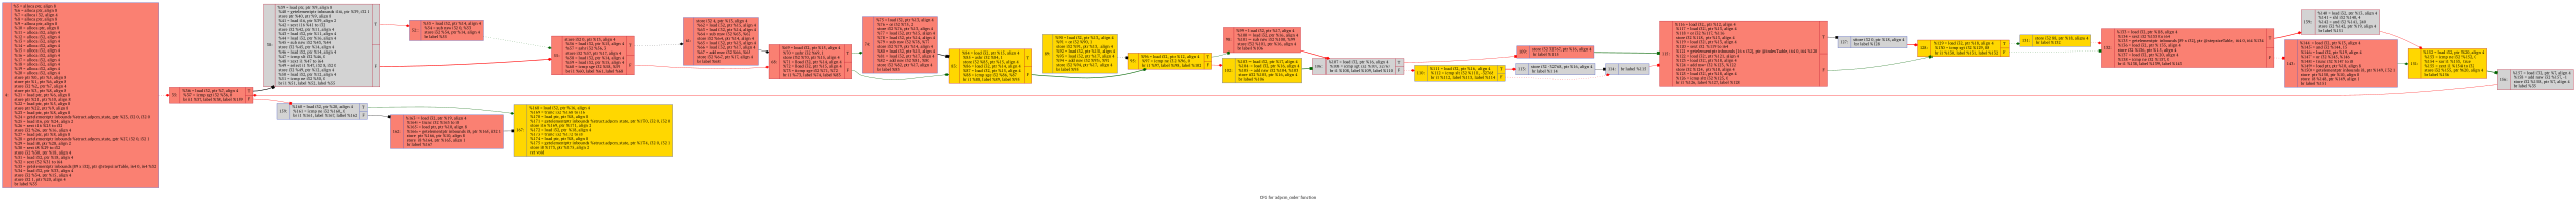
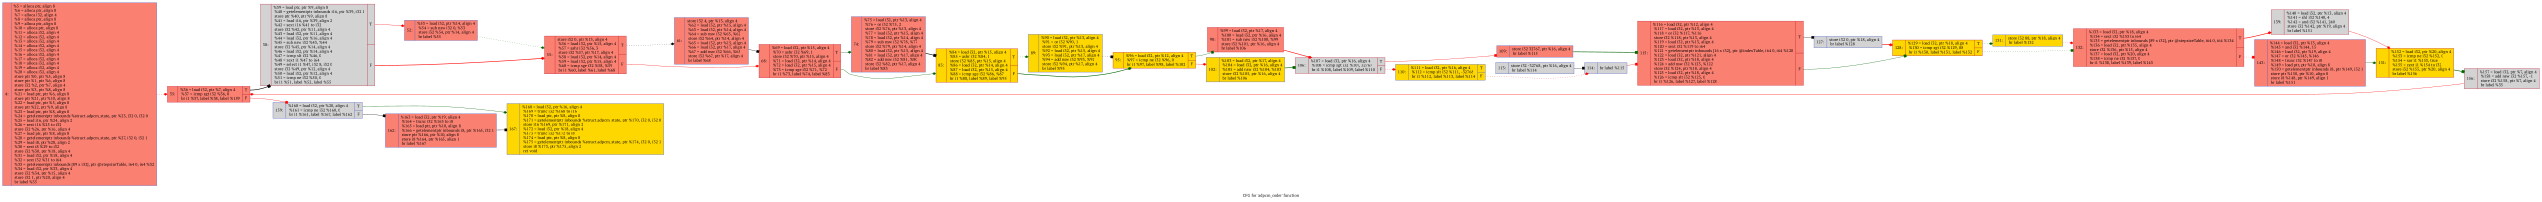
  digraph {
    fontname="PT Serif"
    label="CFG for 'adpcm_coder' function"
    rankdir=LR
    node [color="#3d50c3ff" fillcolor=salmon fontname="PT Serif" shape=record style=filled]
    edge [arrowhead=diamond color=red fontname="PT Serif" style=solid]
    n1 [label="{4:\l|  %5 = alloca ptr, align 8\l  %6 = alloca ptr, align 8\l  %7 = alloca i32, align 4\l  %8 = alloca ptr, align 8\l  %9 = alloca ptr, align 8\l  %10 = alloca ptr, align 8\l  %11 = alloca i32, align 4\l  %12 = alloca i32, align 4\l  %13 = alloca i32, align 4\l  %14 = alloca i32, align 4\l  %15 = alloca i32, align 4\l  %16 = alloca i32, align 4\l  %17 = alloca i32, align 4\l  %18 = alloca i32, align 4\l  %19 = alloca i32, align 4\l  %20 = alloca i32, align 4\l  store ptr %0, ptr %5, align 8\l  store ptr %1, ptr %6, align 8\l  store i32 %2, ptr %7, align 4\l  store ptr %3, ptr %8, align 8\l  %21 = load ptr, ptr %6, align 8\l  store ptr %21, ptr %10, align 8\l  %22 = load ptr, ptr %5, align 8\l  store ptr %22, ptr %9, align 8\l  %23 = load ptr, ptr %8, align 8\l  %24 = getelementptr inbounds %struct.adpcm_state, ptr %23, i32 0, i32 0\l  %25 = load i16, ptr %24, align 2\l  %26 = sext i16 %25 to i32\l  store i32 %26, ptr %16, align 4\l  %27 = load ptr, ptr %8, align 8\l  %28 = getelementptr inbounds %struct.adpcm_state, ptr %27, i32 0, i32 1\l  %29 = load i8, ptr %28, align 2\l  %30 = sext i8 %29 to i32\l  store i32 %30, ptr %18, align 4\l  %31 = load i32, ptr %18, align 4\l  %32 = sext i32 %31 to i64\l  %33 = getelementptr inbounds [89 x i32], ptr @stepsizeTable, i64 0, i64 %32\l  %34 = load i32, ptr %33, align 4\l  store i32 %34, ptr %15, align 4\l  store i32 1, ptr %20, align 4\l  br label %35\l}"]
    n2 [color="#b70d28ff" label="{35:\l|  %36 = load i32, ptr %7, align 4\l  %37 = icmp sgt i32 %36, 0\l  br i1 %37, label %38, label %159\l|{<s0>T|<s1>F}}"]
    n3 [color="#b70d28ff" fillcolor=lightgrey label="{38:\l|  %39 = load ptr, ptr %9, align 8\l  %40 = getelementptr inbounds i16, ptr %39, i32 1\l  store ptr %40, ptr %9, align 8\l  %41 = load i16, ptr %39, align 2\l  %42 = sext i16 %41 to i32\l  store i32 %42, ptr %11, align 4\l  %43 = load i32, ptr %11, align 4\l  %44 = load i32, ptr %16, align 4\l  %45 = sub nsw i32 %43, %44\l  store i32 %45, ptr %14, align 4\l  %46 = load i32, ptr %14, align 4\l  %47 = icmp slt i32 %46, 0\l  %48 = zext i1 %47 to i64\l  %49 = select i1 %47, i32 8, i32 0\l  store i32 %49, ptr %12, align 4\l  %50 = load i32, ptr %12, align 4\l  %51 = icmp ne i32 %50, 0\l  br i1 %51, label %52, label %55\l|{<s0>T|<s1>F}}"]
    n4 [fillcolor=lightgrey label="{159:\l|  %160 = load i32, ptr %20, align 4\l  %161 = icmp ne i32 %160, 0\l  br i1 %161, label %167, label %162\l|{<s0>T|<s1>F}}"]
    n5 [label="{52:\l|  %53 = load i32, ptr %14, align 4\l  %54 = sub nsw i32 0, %53\l  store i32 %54, ptr %14, align 4\l  br label %55\l}"]
    n6 [color="#b70d28ff" label="{55:\l|  store i32 0, ptr %13, align 4\l  %56 = load i32, ptr %15, align 4\l  %57 = ashr i32 %56, 3\l  store i32 %57, ptr %17, align 4\l  %58 = load i32, ptr %14, align 4\l  %59 = load i32, ptr %15, align 4\l  %60 = icmp sge i32 %58, %59\l  br i1 %60, label %61, label %68\l|{<s0>T|<s1>F}}"]
    n7 [fillcolor=gold label="{167:\l|  %168 = load i32, ptr %16, align 4\l  %169 = trunc i32 %168 to i16\l  %170 = load ptr, ptr %8, align 8\l  %171 = getelementptr inbounds %struct.adpcm_state, ptr %170, i32 0, i32 0\l  store i16 %169, ptr %171, align 2\l  %172 = load i32, ptr %18, align 4\l  %173 = trunc i32 %172 to i8\l  %174 = load ptr, ptr %8, align 8\l  %175 = getelementptr inbounds %struct.adpcm_state, ptr %174, i32 0, i32 1\l  store i8 %173, ptr %175, align 2\l  ret void\l}"]
    n8 [label="{162:\l|  %163 = load i32, ptr %19, align 4\l  %164 = trunc i32 %163 to i8\l  %165 = load ptr, ptr %10, align 8\l  %166 = getelementptr inbounds i8, ptr %165, i32 1\l  store ptr %166, ptr %10, align 8\l  store i8 %164, ptr %165, align 1\l  br label %167\l}"]
    n9 [label="{61:\l|  store i32 4, ptr %13, align 4\l  %62 = load i32, ptr %15, align 4\l  %63 = load i32, ptr %14, align 4\l  %64 = sub nsw i32 %63, %62\l  store i32 %64, ptr %14, align 4\l  %65 = load i32, ptr %15, align 4\l  %66 = load i32, ptr %17, align 4\l  %67 = add nsw i32 %66, %65\l  store i32 %67, ptr %17, align 4\l  br label %68\l}"]
    n10 [color="#b70d28ff" label="{68:\l|  %69 = load i32, ptr %15, align 4\l  %70 = ashr i32 %69, 1\l  store i32 %70, ptr %15, align 4\l  %71 = load i32, ptr %14, align 4\l  %72 = load i32, ptr %15, align 4\l  %73 = icmp sge i32 %71, %72\l  br i1 %73, label %74, label %83\l|{<s0>T|<s1>F}}"]
    n11 [label="{74:\l|  %75 = load i32, ptr %13, align 4\l  %76 = or i32 %75, 2\l  store i32 %76, ptr %13, align 4\l  %77 = load i32, ptr %15, align 4\l  %78 = load i32, ptr %14, align 4\l  %79 = sub nsw i32 %78, %77\l  store i32 %79, ptr %14, align 4\l  %80 = load i32, ptr %15, align 4\l  %81 = load i32, ptr %17, align 4\l  %82 = add nsw i32 %81, %80\l  store i32 %82, ptr %17, align 4\l  br label %83\l}"]
    n12 [color="#b70d28ff" fillcolor=gold label="{83:\l|  %84 = load i32, ptr %15, align 4\l  %85 = ashr i32 %84, 1\l  store i32 %85, ptr %15, align 4\l  %86 = load i32, ptr %14, align 4\l  %87 = load i32, ptr %15, align 4\l  %88 = icmp sge i32 %86, %87\l  br i1 %88, label %89, label %95\l|{<s0>T|<s1>F}}"]
    n13 [fillcolor=gold label="{89:\l|  %90 = load i32, ptr %13, align 4\l  %91 = or i32 %90, 1\l  store i32 %91, ptr %13, align 4\l  %92 = load i32, ptr %15, align 4\l  %93 = load i32, ptr %17, align 4\l  %94 = add nsw i32 %93, %92\l  store i32 %94, ptr %17, align 4\l  br label %95\l}"]
    n14 [color="#b70d28ff" fillcolor=gold label="{95:\l|  %96 = load i32, ptr %12, align 4\l  %97 = icmp ne i32 %96, 0\l  br i1 %97, label %98, label %102\l|{<s0>T|<s1>F}}"]
    n15 [color="#b70d28ff" label="{98:\l|  %99 = load i32, ptr %17, align 4\l  %100 = load i32, ptr %16, align 4\l  %101 = sub nsw i32 %100, %99\l  store i32 %101, ptr %16, align 4\l  br label %106\l}"]
    n16 [fillcolor=gold label="{102:\l|  %103 = load i32, ptr %17, align 4\l  %104 = load i32, ptr %16, align 4\l  %105 = add nsw i32 %104, %103\l  store i32 %105, ptr %16, align 4\l  br label %106\l}"]
    n17 [color="#b70d28ff" fillcolor=lightgrey label="{106:\l|  %107 = load i32, ptr %16, align 4\l  %108 = icmp sgt i32 %107, 32767\l  br i1 %108, label %109, label %110\l|{<s0>T|<s1>F}}"]
    n18 [label="{109:\l|  store i32 32767, ptr %16, align 4\l  br label %115\l}"]
    n19 [fillcolor=gold label="{110:\l|  %111 = load i32, ptr %16, align 4\l  %112 = icmp slt i32 %111, -32768\l  br i1 %112, label %113, label %114\l|{<s0>T|<s1>F}}"]
    n20 [color="#b70d28ff" label="{115:\l|  %116 = load i32, ptr %12, align 4\l  %117 = load i32, ptr %13, align 4\l  %118 = or i32 %117, %116\l  store i32 %118, ptr %13, align 4\l  %119 = load i32, ptr %13, align 4\l  %120 = sext i32 %119 to i64\l  %121 = getelementptr inbounds [16 x i32], ptr @indexTable, i64 0, i64 %120\l  %122 = load i32, ptr %121, align 4\l  %123 = load i32, ptr %18, align 4\l  %124 = add nsw i32 %123, %122\l  store i32 %124, ptr %18, align 4\l  %125 = load i32, ptr %18, align 4\l  %126 = icmp slt i32 %125, 0\l  br i1 %126, label %127, label %128\l|{<s0>T|<s1>F}}"]
    n21 [fillcolor=lightgrey label="{113:\l|  store i32 -32768, ptr %16, align 4\l  br label %114\l}"]
    n22 [fillcolor=lightgrey label="{114:\l|  br label %115\l}"]
    n23 [fillcolor=lightgrey label="{127:\l|  store i32 0, ptr %18, align 4\l  br label %128\l}"]
    n24 [color="#b70d28ff" fillcolor=gold label="{128:\l|  %129 = load i32, ptr %18, align 4\l  %130 = icmp sgt i32 %129, 88\l  br i1 %130, label %131, label %132\l|{<s0>T|<s1>F}}"]
    n25 [fillcolor=gold label="{131:\l|  store i32 88, ptr %18, align 4\l  br label %132\l}"]
    n26 [color="#b70d28ff" label="{132:\l|  %133 = load i32, ptr %18, align 4\l  %134 = sext i32 %133 to i64\l  %135 = getelementptr inbounds [89 x i32], ptr @stepsizeTable, i64 0, i64 %134\l  %136 = load i32, ptr %135, align 4\l  store i32 %136, ptr %15, align 4\l  %137 = load i32, ptr %20, align 4\l  %138 = icmp ne i32 %137, 0\l  br i1 %138, label %139, label %143\l|{<s0>T|<s1>F}}"]
    n27 [color="#b70d28ff" fillcolor=lightgrey label="{139:\l|  %140 = load i32, ptr %13, align 4\l  %141 = shl i32 %140, 4\l  %142 = and i32 %141, 240\l  store i32 %142, ptr %19, align 4\l  br label %151\l}"]
    n28 [label="{143:\l|  %144 = load i32, ptr %13, align 4\l  %145 = and i32 %144, 15\l  %146 = load i32, ptr %19, align 4\l  %147 = or i32 %145, %146\l  %148 = trunc i32 %147 to i8\l  %149 = load ptr, ptr %10, align 8\l  %150 = getelementptr inbounds i8, ptr %149, i32 1\l  store ptr %150, ptr %10, align 8\l  store i8 %148, ptr %149, align 1\l  br label %151\l}"]
    n29 [color="#b70d28ff" fillcolor=gold label="{151:\l|  %152 = load i32, ptr %20, align 4\l  %153 = icmp ne i32 %152, 0\l  %154 = xor i1 %153, true\l  %155 = zext i1 %154 to i32\l  store i32 %155, ptr %20, align 4\l  br label %156\l}"]
    n30 [color="#b70d28ff" fillcolor=lightgrey label="{156:\l|  %157 = load i32, ptr %7, align 4\l  %158 = add nsw i32 %157, -1\l  store i32 %158, ptr %7, align 4\l  br label %35\l}"]
    n1 -> n2 [style=dotted]
    n2 -> n3 [arrowhead=box color=black style=bold tailport=s0]
    n2 -> n4 [arrowhead=box tailport=s1]
    n3 -> n5 [tailport=s0]
    n3 -> n6 [style=bold tailport=s1]
    n4 -> n7 [color=darkgreen tailport=s0]
    n4 -> n8 [arrowhead=box color=black tailport=s1]
    n5 -> n6 [color=darkgreen style=dotted]
    n6 -> n9 [color=black style=dotted tailport=s0]
    n6 -> n10 [tailport=s1]
    n8 -> n7 [arrowhead=box color=black]
-   n9 -> n10 [color=black]
+   n9 -> n10 [arrowhead=box color=black]
    n10 -> n11 [color=darkgreen tailport=s0]
    n10 -> n12 [color=darkgreen tailport=s1]
    n11 -> n12 [arrowhead=box color=black style=bold]
+   n12 -> n13 [color=darkgreen style=dotted tailport=s0]
    n12 -> n14 [color=darkgreen style=bold tailport=s1]
    n13 -> n14 [arrowhead=box color=black style=dotted]
    n14 -> n15 [arrowhead=box color=darkgreen tailport=s0]
    n14 -> n16 [tailport=s1]
    n15 -> n17 [style=bold]
    n16 -> n17 [arrowhead=box color=darkgreen style=bold]
    n17 -> n18 [arrowhead=box tailport=s0]
    n17 -> n19 [style=dotted tailport=s1]
    n18 -> n20 [arrowhead=box color=darkgreen style=bold]
-   n19 -> n21 [style=bold tailport=s0]
    n19 -> n22 [style=dotted tailport=s1]
    n20 -> n23 [arrowhead=box color=black tailport=s0]
    n20 -> n24 [arrowhead=box color=darkgreen tailport=s1]
    n21 -> n22 [arrowhead=box color=black]
    n22 -> n20 [arrowhead=box]
    n23 -> n24 [style=bold]
    n24 -> n25 [color=darkgreen style=dotted tailport=s0]
    n24 -> n26 [arrowhead=box color=darkgreen style=dotted tailport=s1]
    n25 -> n26 [style=dotted]
    n26 -> n27 [style=bold tailport=s0]
    n26 -> n28 [arrowhead=box style=dotted tailport=s1]
    n27 -> n29
    n28 -> n29 [color=darkgreen]
    n29 -> n30 [arrowhead=box color=darkgreen style=bold]
    n30 -> n2
  }
